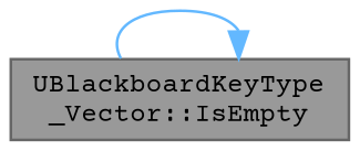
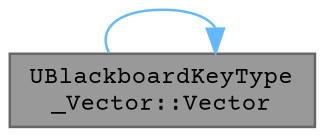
  digraph {
    rankdir=LR
    fontname="Courier Prime"
-   n1 [color=gray40 fillcolor=grey60 fontcolor=black fontname="Courier Prime" fontsize=10 height=0.2 label="UBlackboardKeyType\l_Vector::IsEmpty" shape=box style=filled width=0.4]
+   n1 [color=gray40 fillcolor=grey60 fontcolor=black fontname="Courier Prime" fontsize=10 height=0.2 label="UBlackboardKeyType\l_Vector::Vector" shape=box style=filled width=0.4]
    n1 -> n1 [color=steelblue1 fontname="Courier Prime" fontsize=10 labelfontname=Helvetica labelfontsize=10 style=solid]
  }
